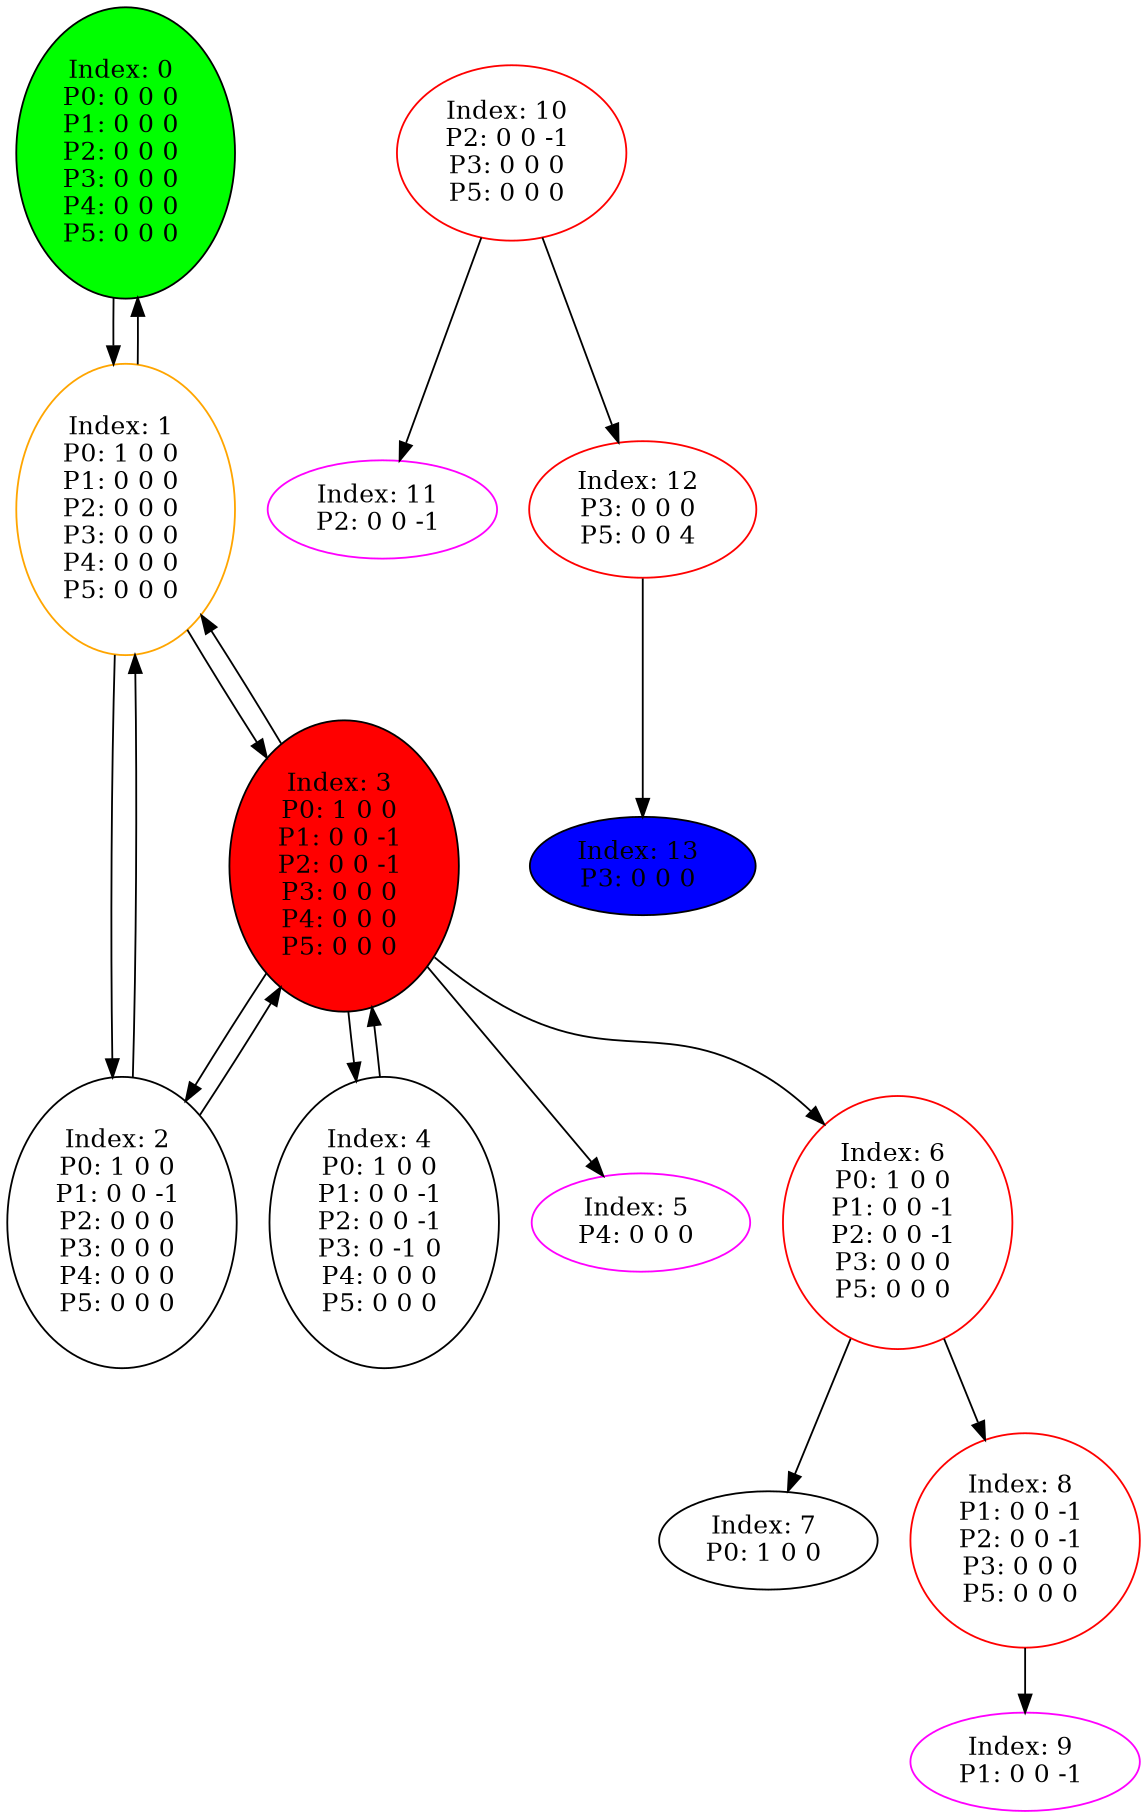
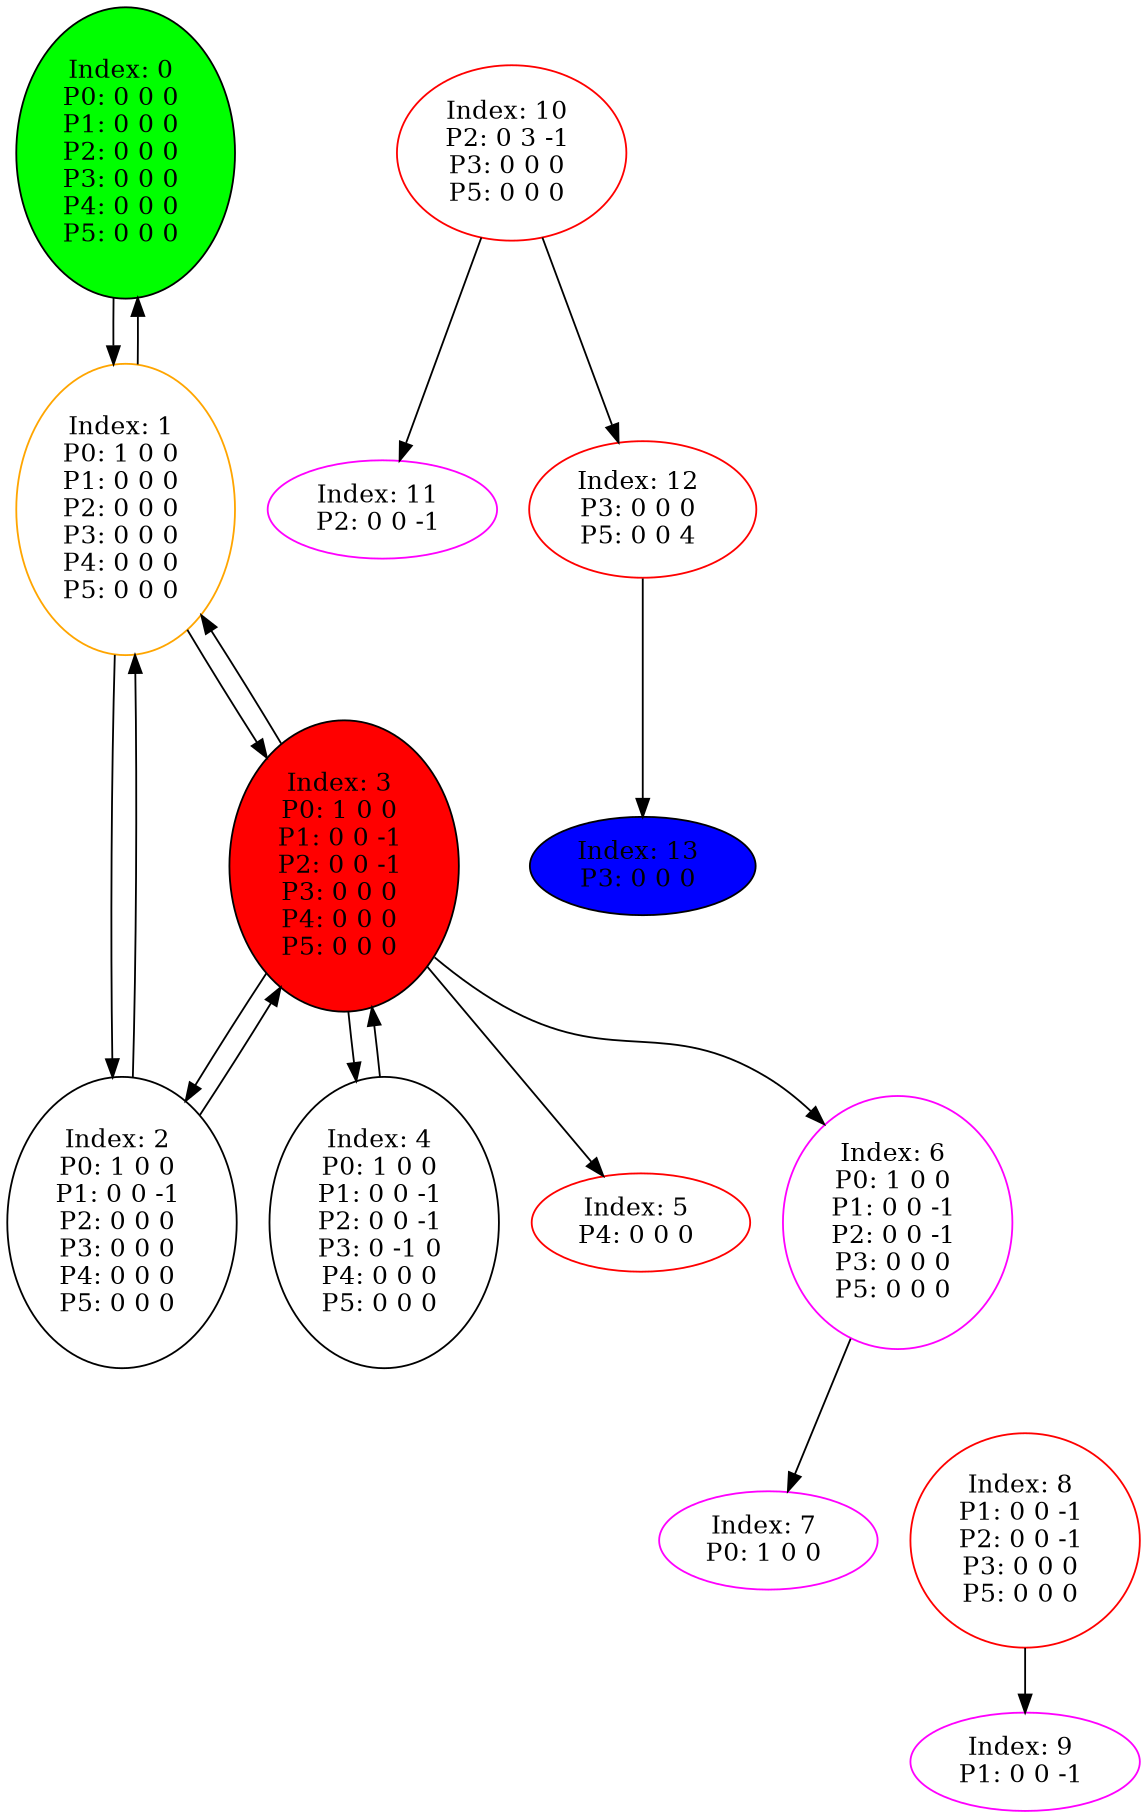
  digraph {
    color=black
    n1 [fillcolor=green label="Index: 0 \nP0: 0 0 0 \nP1: 0 0 0 \nP2: 0 0 0 \nP3: 0 0 0 \nP4: 0 0 0 \nP5: 0 0 0 \n" style=filled]
    n2 [color=orange label="Index: 1 \nP0: 1 0 0 \nP1: 0 0 0 \nP2: 0 0 0 \nP3: 0 0 0 \nP4: 0 0 0 \nP5: 0 0 0 \n"]
    n3 [label="Index: 2 \nP0: 1 0 0 \nP1: 0 0 -1 \nP2: 0 0 0 \nP3: 0 0 0 \nP4: 0 0 0 \nP5: 0 0 0 \n"]
    n4 [fillcolor=red label="Index: 3 \nP0: 1 0 0 \nP1: 0 0 -1 \nP2: 0 0 -1 \nP3: 0 0 0 \nP4: 0 0 0 \nP5: 0 0 0 \n" style=filled]
    n5 [label="Index: 4 \nP0: 1 0 0 \nP1: 0 0 -1 \nP2: 0 0 -1 \nP3: 0 -1 0 \nP4: 0 0 0 \nP5: 0 0 0 \n"]
-   n6 [color=fuchsia label="Index: 5 \nP4: 0 0 0 \n"]
-   n7 [color=red label="Index: 6 \nP0: 1 0 0 \nP1: 0 0 -1 \nP2: 0 0 -1 \nP3: 0 0 0 \nP5: 0 0 0 \n"]
-   n8 [color=black label="Index: 7 \nP0: 1 0 0 \n"]
+   n6 [color=red label="Index: 5 \nP4: 0 0 0 \n"]
+   n7 [color=fuchsia label="Index: 6 \nP0: 1 0 0 \nP1: 0 0 -1 \nP2: 0 0 -1 \nP3: 0 0 0 \nP5: 0 0 0 \n"]
+   n8 [color=fuchsia label="Index: 7 \nP0: 1 0 0 \n"]
    n9 [color=red label="Index: 8 \nP1: 0 0 -1 \nP2: 0 0 -1 \nP3: 0 0 0 \nP5: 0 0 0 \n"]
    n10 [color=fuchsia label="Index: 9 \nP1: 0 0 -1 \n"]
-   n11 [color=red label="Index: 10 \nP2: 0 0 -1 \nP3: 0 0 0 \nP5: 0 0 0 \n"]
+   n11 [color=red label="Index: 10 \nP2: 0 3 -1 \nP3: 0 0 0 \nP5: 0 0 0 \n"]
    n12 [color=fuchsia label="Index: 11 \nP2: 0 0 -1 \n"]
    n13 [color=red label="Index: 12 \nP3: 0 0 0 \nP5: 0 0 4 \n"]
    n14 [fillcolor=blue label="Index: 13 \nP3: 0 0 0 \n" style=filled]
    n1 -> n2
    n2 -> n1
    n2 -> n3
    n2 -> n4
    n3 -> n2
    n3 -> n4
    n4 -> n2
    n4 -> n3
    n4 -> n5
    n4 -> n6
    n4 -> n7
    n5 -> n4
    n7 -> n8
-   n7 -> n9
    n9 -> n10
    n11 -> n12
    n11 -> n13
    n13 -> n14
  }
